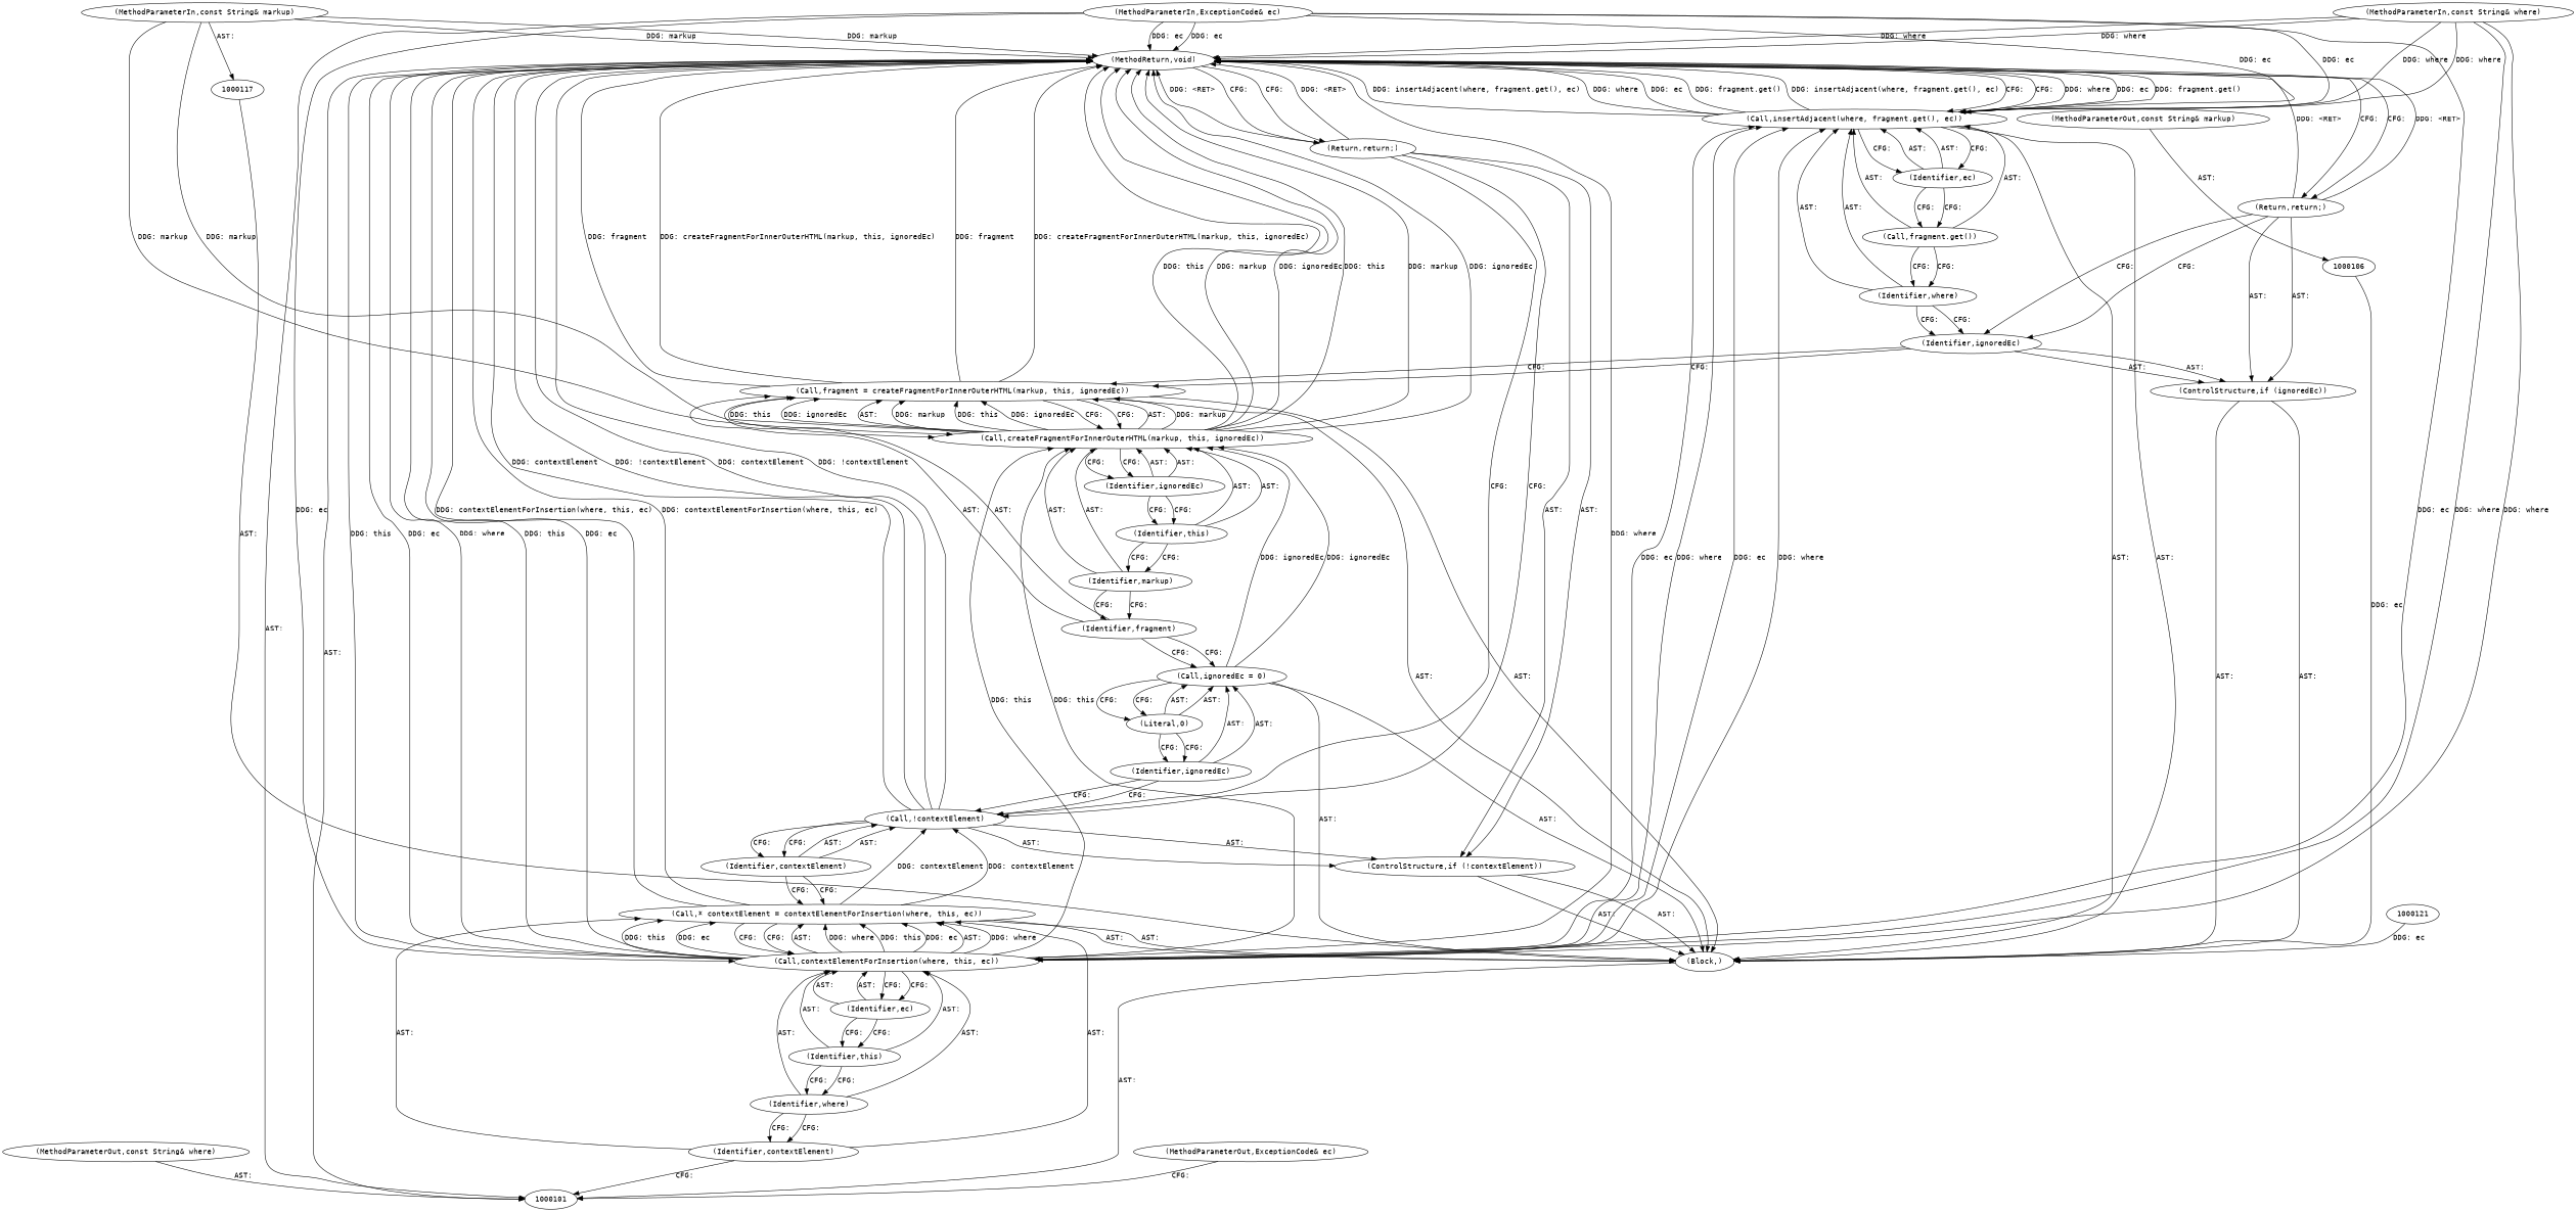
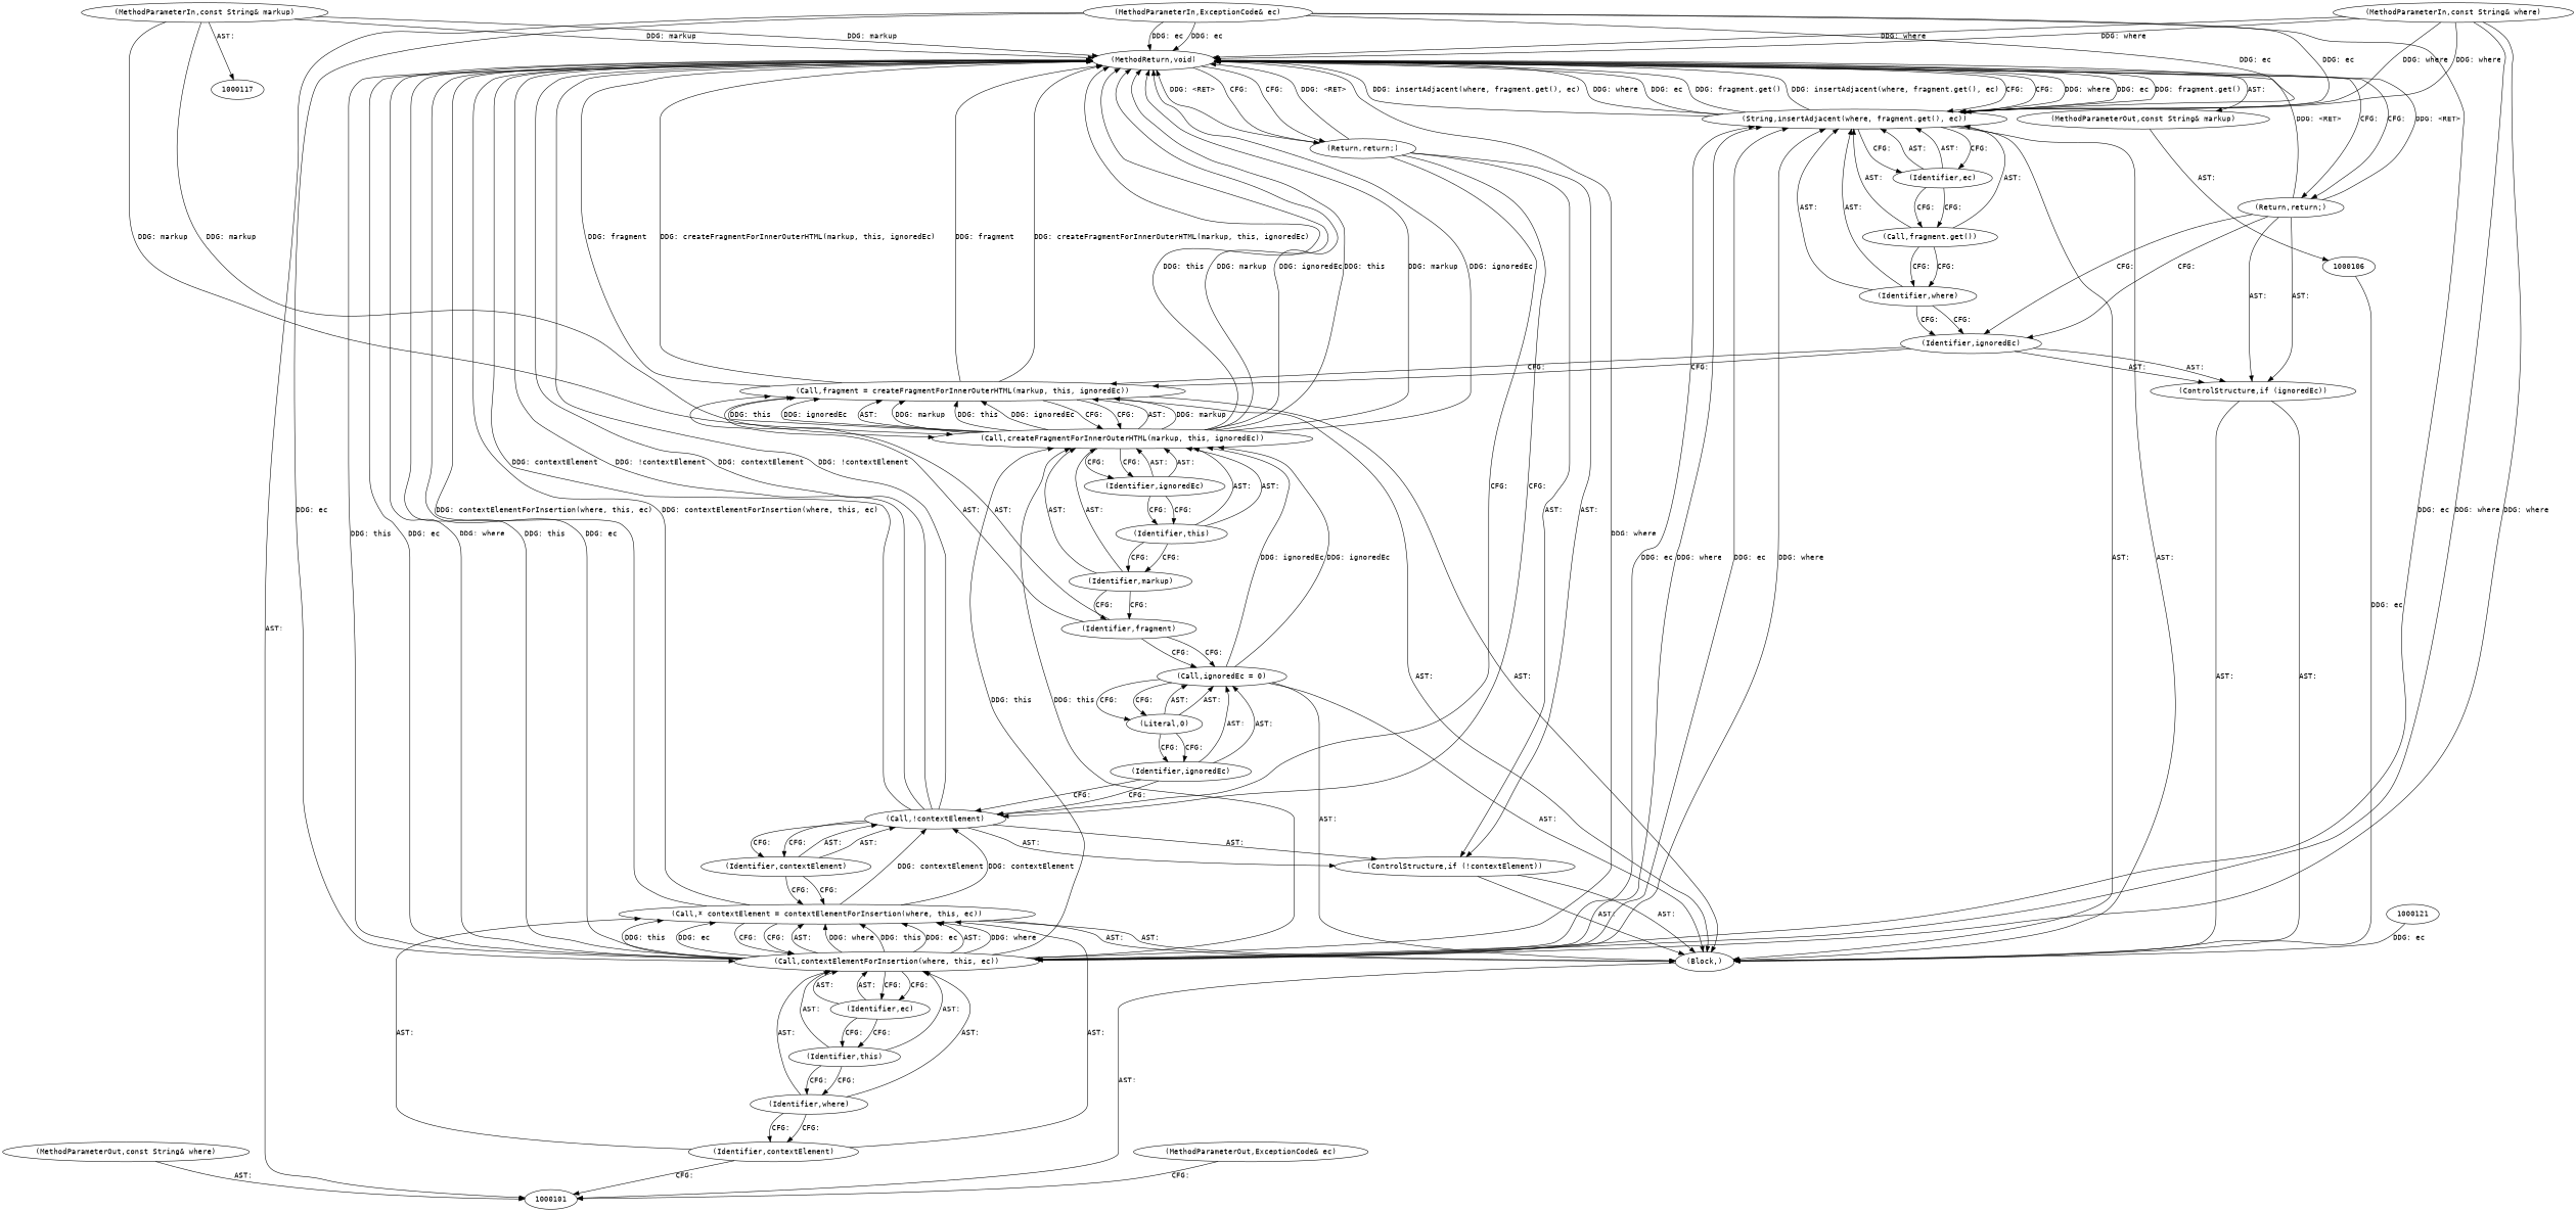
  digraph {
    fontname="DejaVu Sans Mono"
    node [fontname="DejaVu Sans Mono"]
    edge [fontname="DejaVu Sans Mono"]
    n1 [label="(MethodReturn,void)"]
-   n2 [label="(Call,insertAdjacent(where, fragment.get(), ec))"]
+   n2 [label="(String,insertAdjacent(where, fragment.get(), ec))"]
    n3 [label="(Return,return;)"]
    n4 [label="(Return,return;)"]
    1000101
    n6 [label="(Identifier,ec)"]
    n7 [label="(Block,)"]
    n8 [label="(Call,!contextElement)"]
    n9 [label="(ControlStructure,if (!contextElement))"]
    n10 [label="(Identifier,ignoredEc)"]
    n11 [label="(ControlStructure,if (ignoredEc))"]
    n12 [label="(MethodParameterIn,const String& where)"]
    n13 [label="(Call,contextElementForInsertion(where, this, ec))"]
    n14 [label="(Call,createFragmentForInnerOuterHTML(markup, this, ignoredEc))"]
    n15 [label="(Call,* contextElement = contextElementForInsertion(where, this, ec))"]
    n16 [label="(Identifier,ec)"]
    n17 [label="(MethodParameterOut,const String& where)"]
    n18 [label="(MethodParameterIn,const String& markup)"]
    1000117
    n20 [label="(Call,fragment = createFragmentForInnerOuterHTML(markup, this, ignoredEc))"]
    n21 [label="(Identifier,ignoredEc)"]
    n22 [label="(MethodParameterOut,const String& markup)"]
    1000106
    n24 [label="(MethodParameterIn,ExceptionCode& ec)"]
    n25 [label="(MethodParameterOut,ExceptionCode& ec)"]
    n26 [label="(Identifier,where)"]
    n27 [label="(Call,fragment.get())"]
    n28 [label="(Identifier,contextElement)"]
    n29 [label="(Identifier,contextElement)"]
    n30 [label="(Identifier,this)"]
    n31 [label="(Identifier,where)"]
    n32 [label="(Call,ignoredEc = 0)"]
    n33 [label="(Literal,0)"]
    n34 [label="(Identifier,ignoredEc)"]
    n35 [label="(Identifier,fragment)"]
    n36 [label="(Identifier,this)"]
    n37 [label="(Identifier,markup)"]
    1000121
    n1 -> n2 [label="CFG: "]
    n1 -> n2 [label="CFG: "]
    n1 -> n3 [label="CFG: "]
    n1 -> n3 [label="CFG: "]
    n1 -> n4 [label="CFG: "]
    n1 -> n4 [label="CFG: "]
-   n1 -> 1000101 [label="AST: "]
+   n1 -> n22 [label="AST: "]
    n2 -> n1 [label="DDG: where"]
    n2 -> n1 [label="DDG: ec"]
    n2 -> n1 [label="DDG: fragment.get()"]
    n2 -> n1 [label="DDG: insertAdjacent(where, fragment.get(), ec)"]
    n2 -> n1 [label="DDG: where"]
    n2 -> n1 [label="DDG: ec"]
    n2 -> n1 [label="DDG: fragment.get()"]
    n2 -> n1 [label="DDG: insertAdjacent(where, fragment.get(), ec)"]
    n2 -> n6 [label="CFG: "]
    n2 -> n6 [label="CFG: "]
    n2 -> n7 [label="AST: "]
    n2 -> n7 [label="AST: "]
    n3 -> n1 [label="DDG: <RET>"]
    n3 -> n1 [label="DDG: <RET>"]
    n3 -> n8 [label="CFG: "]
    n3 -> n8 [label="CFG: "]
    n3 -> n9 [label="AST: "]
    n3 -> n9 [label="AST: "]
    n4 -> n1 [label="DDG: <RET>"]
    n4 -> n1 [label="DDG: <RET>"]
    n4 -> n10 [label="CFG: "]
    n4 -> n10 [label="CFG: "]
    n4 -> n11 [label="AST: "]
    n4 -> n11 [label="AST: "]
    n6 -> n2 [label="AST: "]
    n6 -> n2 [label="AST: "]
    n6 -> n27 [label="CFG: "]
    n6 -> n27 [label="CFG: "]
    n7 -> 1000101 [label="AST: "]
    n8 -> n1 [label="DDG: !contextElement"]
    n8 -> n1 [label="DDG: contextElement"]
    n8 -> n1 [label="DDG: !contextElement"]
    n8 -> n1 [label="DDG: contextElement"]
    n8 -> n9 [label="AST: "]
    n8 -> n9 [label="AST: "]
    n8 -> n28 [label="CFG: "]
    n8 -> n28 [label="CFG: "]
    n9 -> n7 [label="AST: "]
    n9 -> n7 [label="AST: "]
    n10 -> n11 [label="AST: "]
    n10 -> n11 [label="AST: "]
    n10 -> n20 [label="CFG: "]
    n10 -> n20 [label="CFG: "]
    n11 -> n7 [label="AST: "]
    n11 -> n7 [label="AST: "]
    n12 -> n1 [label="DDG: where"]
    n12 -> n1 [label="DDG: where"]
    n12 -> n2 [label="DDG: where"]
    n12 -> n2 [label="DDG: where"]
    n12 -> n13 [label="DDG: where"]
    n12 -> n13 [label="DDG: where"]
    n13 -> n1 [label="DDG: where"]
    n13 -> n1 [label="DDG: this"]
    n13 -> n1 [label="DDG: ec"]
    n13 -> n1 [label="DDG: where"]
    n13 -> n1 [label="DDG: this"]
    n13 -> n1 [label="DDG: ec"]
    n13 -> n2 [label="DDG: where"]
    n13 -> n2 [label="DDG: ec"]
    n13 -> n2 [label="DDG: where"]
    n13 -> n2 [label="DDG: ec"]
    n13 -> n14 [label="DDG: this"]
    n13 -> n14 [label="DDG: this"]
    n13 -> n15 [label="AST: "]
    n13 -> n15 [label="DDG: where"]
    n13 -> n15 [label="DDG: this"]
    n13 -> n15 [label="DDG: ec"]
    n13 -> n15 [label="AST: "]
    n13 -> n15 [label="DDG: where"]
    n13 -> n15 [label="DDG: this"]
    n13 -> n15 [label="DDG: ec"]
    n13 -> n16 [label="CFG: "]
    n13 -> n16 [label="CFG: "]
    n14 -> n1 [label="DDG: this"]
    n14 -> n1 [label="DDG: markup"]
    n14 -> n1 [label="DDG: ignoredEc"]
    n14 -> n1 [label="DDG: this"]
    n14 -> n1 [label="DDG: markup"]
    n14 -> n1 [label="DDG: ignoredEc"]
    n14 -> n20 [label="AST: "]
    n14 -> n20 [label="DDG: markup"]
    n14 -> n20 [label="DDG: this"]
    n14 -> n20 [label="DDG: ignoredEc"]
    n14 -> n20 [label="AST: "]
    n14 -> n20 [label="DDG: markup"]
    n14 -> n20 [label="DDG: this"]
    n14 -> n20 [label="DDG: ignoredEc"]
    n14 -> n21 [label="CFG: "]
    n14 -> n21 [label="CFG: "]
    n15 -> n1 [label="DDG: contextElementForInsertion(where, this, ec)"]
    n15 -> n1 [label="DDG: contextElementForInsertion(where, this, ec)"]
    n15 -> n7 [label="AST: "]
    n15 -> n7 [label="AST: "]
    n15 -> n8 [label="DDG: contextElement"]
    n15 -> n8 [label="DDG: contextElement"]
    n15 -> n13 [label="CFG: "]
    n15 -> n13 [label="CFG: "]
    n16 -> n13 [label="AST: "]
    n16 -> n13 [label="AST: "]
    n16 -> n30 [label="CFG: "]
    n16 -> n30 [label="CFG: "]
    n17 -> 1000101 [label="AST: "]
    n18 -> n1 [label="DDG: markup"]
    n18 -> n1 [label="DDG: markup"]
    n18 -> n14 [label="DDG: markup"]
    n18 -> n14 [label="DDG: markup"]
    n18 -> 1000117 [label="AST: "]
-   1000117 -> n7 [label="AST: "]
    n20 -> n1 [label="DDG: fragment"]
    n20 -> n1 [label="DDG: createFragmentForInnerOuterHTML(markup, this, ignoredEc)"]
    n20 -> n1 [label="DDG: fragment"]
    n20 -> n1 [label="DDG: createFragmentForInnerOuterHTML(markup, this, ignoredEc)"]
    n20 -> n7 [label="AST: "]
    n20 -> n7 [label="AST: "]
    n20 -> n14 [label="CFG: "]
    n20 -> n14 [label="CFG: "]
    n21 -> n14 [label="AST: "]
    n21 -> n14 [label="AST: "]
    n21 -> n36 [label="CFG: "]
    n21 -> n36 [label="CFG: "]
    n22 -> 1000106 [label="AST: "]
    1000106 -> n7 [label="DDG: ec"]
    n24 -> n1 [label="DDG: ec"]
    n24 -> n1 [label="DDG: ec"]
    n24 -> n2 [label="DDG: ec"]
    n24 -> n2 [label="DDG: ec"]
    n24 -> 1000101 [label="AST: "]
    n24 -> n13 [label="DDG: ec"]
    n24 -> n13 [label="DDG: ec"]
    n25 -> 1000101 [label="CFG: "]
    n26 -> n2 [label="AST: "]
    n26 -> n2 [label="AST: "]
    n26 -> n10 [label="CFG: "]
    n26 -> n10 [label="CFG: "]
    n27 -> n2 [label="AST: "]
    n27 -> n2 [label="AST: "]
    n27 -> n26 [label="CFG: "]
    n27 -> n26 [label="CFG: "]
    n28 -> n8 [label="AST: "]
    n28 -> n8 [label="AST: "]
    n28 -> n15 [label="CFG: "]
    n28 -> n15 [label="CFG: "]
    n29 -> 1000101 [label="CFG: "]
    n29 -> n15 [label="AST: "]
    n29 -> n15 [label="AST: "]
    n30 -> n13 [label="AST: "]
    n30 -> n13 [label="AST: "]
    n30 -> n31 [label="CFG: "]
    n30 -> n31 [label="CFG: "]
    n31 -> n13 [label="AST: "]
    n31 -> n13 [label="AST: "]
    n31 -> n29 [label="CFG: "]
    n31 -> n29 [label="CFG: "]
    n32 -> n7 [label="AST: "]
    n32 -> n7 [label="AST: "]
    n32 -> n14 [label="DDG: ignoredEc"]
    n32 -> n14 [label="DDG: ignoredEc"]
    n32 -> n33 [label="CFG: "]
    n32 -> n33 [label="CFG: "]
    n33 -> n32 [label="AST: "]
    n33 -> n32 [label="AST: "]
    n33 -> n34 [label="CFG: "]
    n33 -> n34 [label="CFG: "]
    n34 -> n8 [label="CFG: "]
    n34 -> n8 [label="CFG: "]
    n34 -> n32 [label="AST: "]
    n34 -> n32 [label="AST: "]
    n35 -> n20 [label="AST: "]
    n35 -> n20 [label="AST: "]
    n35 -> n32 [label="CFG: "]
    n35 -> n32 [label="CFG: "]
    n36 -> n14 [label="AST: "]
    n36 -> n14 [label="AST: "]
    n36 -> n37 [label="CFG: "]
    n36 -> n37 [label="CFG: "]
    n37 -> n14 [label="AST: "]
    n37 -> n14 [label="AST: "]
    n37 -> n35 [label="CFG: "]
    n37 -> n35 [label="CFG: "]
    1000121 -> n7 [label="DDG: ec"]
  }
